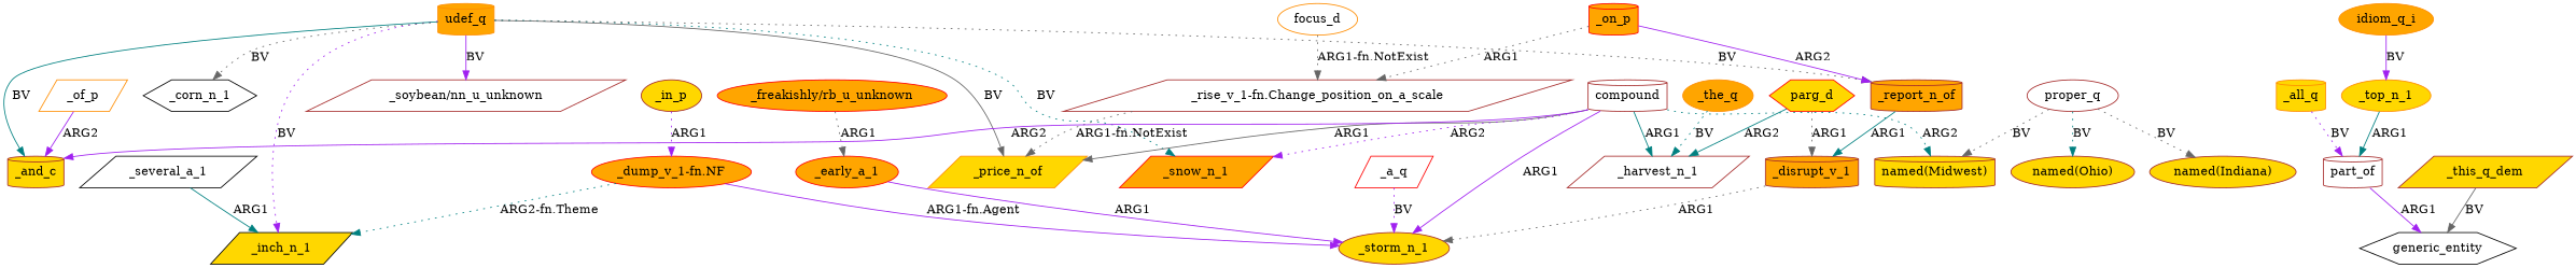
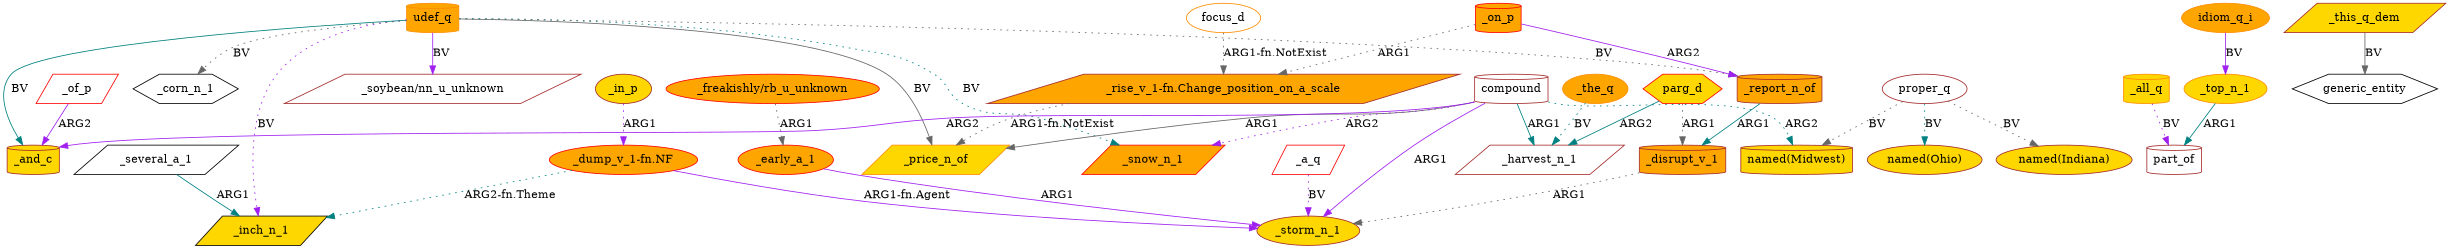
  digraph {
    fontname="DejaVu Serif"
    node [color=brown fillcolor=gold fontname="DejaVu Serif" shape=ellipse style=filled]
    edge [color=purple fontname="DejaVu Serif" style=dotted]
    _disrupt_v_1 [fillcolor=orange shape=cylinder]
    _storm_n_1
    _harvest_n_1 [fillcolor=white shape=parallelogram]
    udef_q [color=darkorange fillcolor=orange shape=cylinder]
    _price_n_of [color=darkorange shape=parallelogram]
    _inch_n_1 [color=black shape=parallelogram]
    _snow_n_1 [color=red fillcolor=orange shape=parallelogram]
    _report_n_of [fillcolor=orange shape=cylinder]
    _and_c [shape=cylinder]
    _corn_n_1 [color=black fillcolor=white shape=hexagon]
    "_soybean/nn_u_unknown" [fillcolor=white shape=parallelogram]
    _all_q [color=darkorange shape=cylinder]
    part_of [fillcolor=white shape=cylinder]
    generic_entity [color=black fillcolor=white shape=hexagon]
    _in_p
    "_dump_v_1-fn.NF" [color=red fillcolor=orange]
    _early_a_1 [color=red fillcolor=orange]
    focus_d [color=darkorange fillcolor=white]
-   "_rise_v_1-fn.Change_position_on_a_scale" [fillcolor=white shape=parallelogram]
+   "_rise_v_1-fn.Change_position_on_a_scale" [fillcolor=orange shape=parallelogram]
    _top_n_1 [color=darkorange]
    _on_p [color=red fillcolor=orange shape=cylinder]
    compound [fillcolor=white shape=cylinder]
    "named(Midwest)" [shape=cylinder]
-   _of_p [color=darkorange fillcolor=white shape=parallelogram]
+   _of_p [color=red fillcolor=white shape=parallelogram]
    proper_q [fillcolor=white]
    "named(Ohio)"
    "named(Indiana)"
    _a_q [color=red fillcolor=white shape=parallelogram]
    _this_q_dem [shape=parallelogram]
    parg_d [color=red shape=hexagon]
    idiom_q_i [color=darkorange fillcolor=orange]
    _several_a_1 [color=black fillcolor=white shape=parallelogram]
    _the_q [color=darkorange fillcolor=orange]
    "_freakishly/rb_u_unknown" [color=red fillcolor=orange]
    _disrupt_v_1 -> _storm_n_1 [color=gray40 label=ARG1]
    udef_q -> _price_n_of [color=gray40 label=BV style=solid]
    udef_q -> _inch_n_1 [label=BV]
    udef_q -> _snow_n_1 [color=teal label=BV]
    udef_q -> _report_n_of [color=gray40 label=BV]
    udef_q -> _and_c [color=teal label=BV style=solid]
    udef_q -> _corn_n_1 [color=gray40 label=BV]
    udef_q -> "_soybean/nn_u_unknown" [label=BV style=solid]
    _report_n_of -> _disrupt_v_1 [color=teal label=ARG1 style=solid]
    _all_q -> part_of [label=BV]
-   part_of -> generic_entity [label=ARG1 style=solid]
    _in_p -> "_dump_v_1-fn.NF" [label=ARG1]
    "_dump_v_1-fn.NF" -> _storm_n_1 [label="ARG1-fn.Agent" style=solid]
    "_dump_v_1-fn.NF" -> _inch_n_1 [color=teal label="ARG2-fn.Theme"]
    _early_a_1 -> _storm_n_1 [label=ARG1 style=solid]
    focus_d -> "_rise_v_1-fn.Change_position_on_a_scale" [color=gray40 label="ARG1-fn.NotExist"]
    "_rise_v_1-fn.Change_position_on_a_scale" -> _price_n_of [color=gray40 label="ARG1-fn.NotExist"]
    _top_n_1 -> part_of [color=teal label=ARG1 style=solid]
    _on_p -> _report_n_of [label=ARG2 style=solid]
    _on_p -> "_rise_v_1-fn.Change_position_on_a_scale" [color=gray40 label=ARG1]
    compound -> _storm_n_1 [label=ARG1 style=solid]
    compound -> _harvest_n_1 [color=teal label=ARG1 style=solid]
    compound -> _price_n_of [color=gray40 label=ARG1 style=solid]
    compound -> _snow_n_1 [label=ARG2]
    compound -> _and_c [label=ARG2 style=solid]
    compound -> "named(Midwest)" [color=teal label=ARG2]
    _of_p -> _and_c [label=ARG2 style=solid]
    proper_q -> "named(Midwest)" [color=gray40 label=BV]
    proper_q -> "named(Ohio)" [color=teal label=BV]
    proper_q -> "named(Indiana)" [color=gray40 label=BV]
    _a_q -> _storm_n_1 [label=BV]
    _this_q_dem -> generic_entity [color=gray40 label=BV style=solid]
    parg_d -> _disrupt_v_1 [color=gray40 label=ARG1]
    parg_d -> _harvest_n_1 [color=teal label=ARG2 style=solid]
    idiom_q_i -> _top_n_1 [label=BV style=solid]
    _several_a_1 -> _inch_n_1 [color=teal label=ARG1 style=solid]
    _the_q -> _harvest_n_1 [color=teal label=BV]
    "_freakishly/rb_u_unknown" -> _early_a_1 [color=gray40 label=ARG1]
  }
